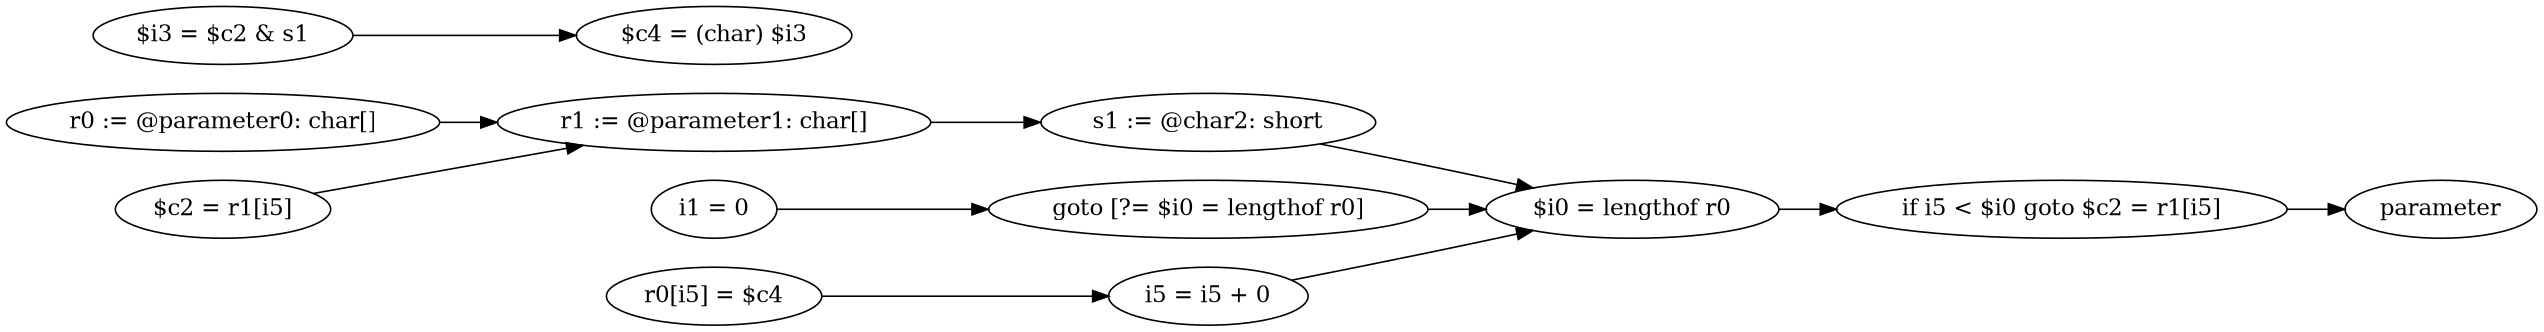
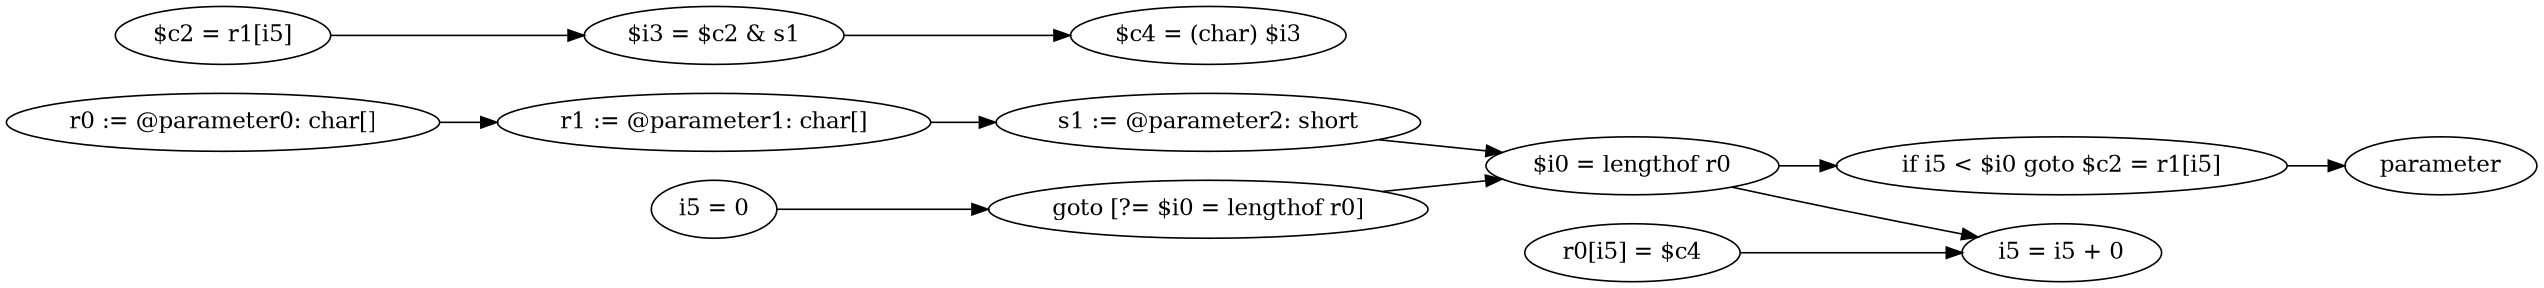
  digraph {
    rankdir=LR
    "r0 := @parameter0: char[]"
    "r1 := @parameter1: char[]"
-   "s1 := @parameter2: short" [label="s1 := @char2: short"]
+   "s1 := @parameter2: short"
    "$i0 = lengthof r0"
-   "i5 = 0" [label="i1 = 0"]
+   "i5 = 0"
    "goto [?= $i0 = lengthof r0]"
    "if i5 < $i0 goto $c2 = r1[i5]"
    "$c2 = r1[i5]"
    "$i3 = $c2 & s1"
    "$c4 = (char) $i3"
    n11 [label="i5 = i5 + 0"]
    "r0[i5] = $c4"
    n13 [label=parameter]
    "r0 := @parameter0: char[]" -> "r1 := @parameter1: char[]"
    "r1 := @parameter1: char[]" -> "s1 := @parameter2: short"
    "s1 := @parameter2: short" -> "$i0 = lengthof r0"
    "$i0 = lengthof r0" -> "if i5 < $i0 goto $c2 = r1[i5]"
    "i5 = 0" -> "goto [?= $i0 = lengthof r0]"
    "goto [?= $i0 = lengthof r0]" -> "$i0 = lengthof r0"
    "if i5 < $i0 goto $c2 = r1[i5]" -> n13
-   "$c2 = r1[i5]" -> "r1 := @parameter1: char[]"
+   "$c2 = r1[i5]" -> "$i3 = $c2 & s1"
    "$i3 = $c2 & s1" -> "$c4 = (char) $i3"
-   n11 -> "$i0 = lengthof r0"
+   "$i0 = lengthof r0" -> n11
    "r0[i5] = $c4" -> n11
  }
